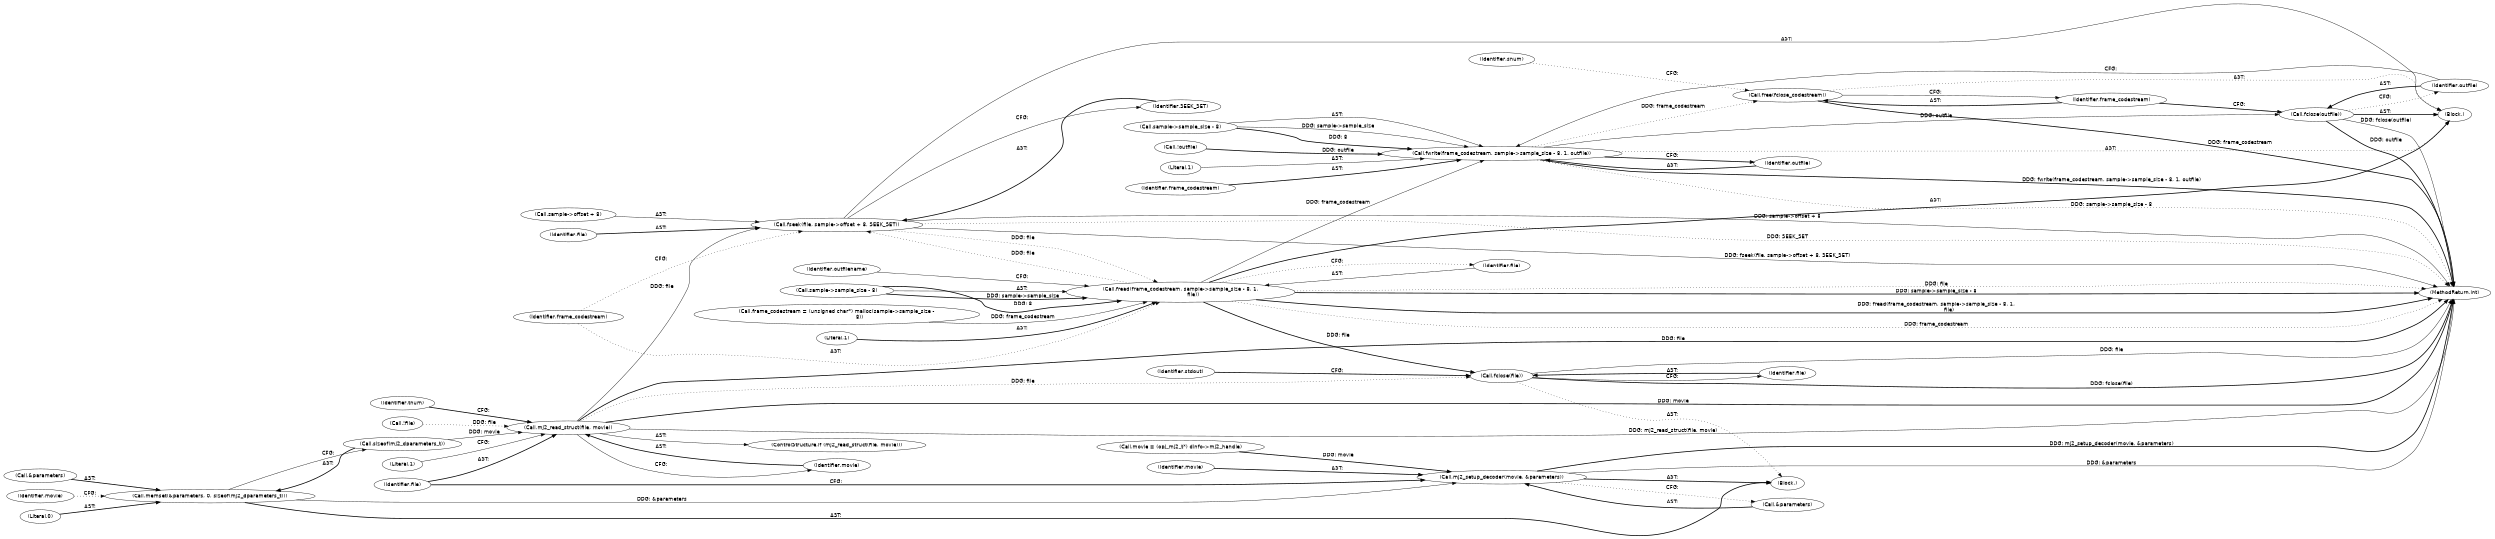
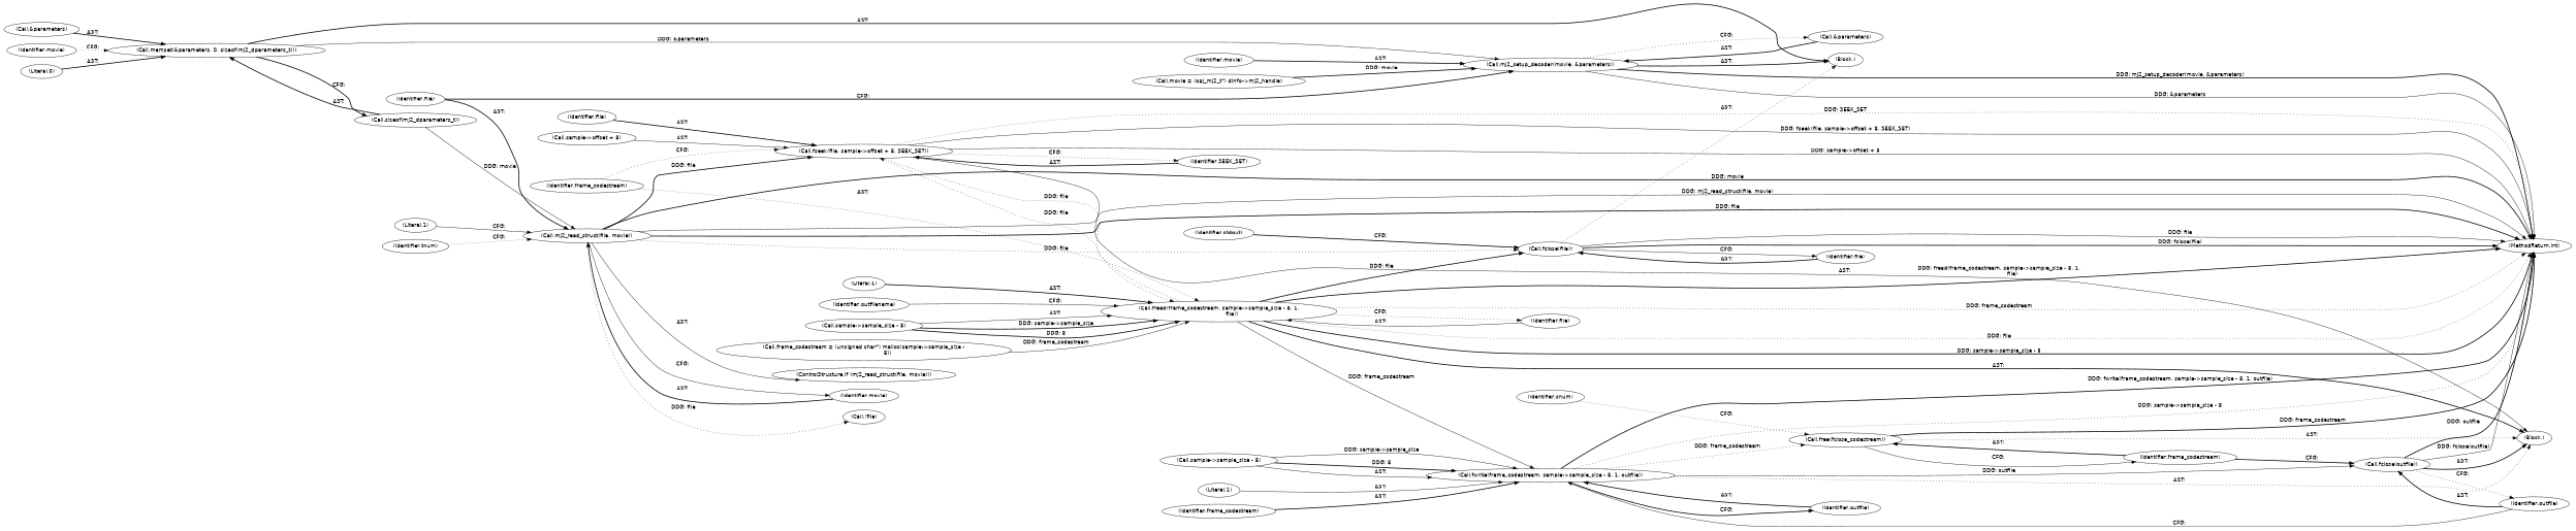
  digraph {
    fontname="DejaVu Sans"
    rankdir=LR
    node [fontname="DejaVu Sans"]
    edge [fontname="DejaVu Sans" style=bold]
    n1 [label="(Call,memset(&parameters, 0, sizeof(mj2_dparameters_t)))"]
    n2 [label="(Call,mj2_setup_decoder(movie, &parameters))"]
    n3 [label="(Call,sizeof(mj2_dparameters_t))"]
    n4 [label="(Block,)"]
    n5 [label="(MethodReturn,int)"]
    n6 [label="(Call,&parameters)"]
    n7 [label="(Call,mj2_read_struct(file, movie))"]
    n8 [label="(Call,fseek(file, sample->offset + 8, SEEK_SET))"]
    n9 [label="(Call,fclose(file))"]
    n10 [label="(ControlStructure,if (mj2_read_struct(file, movie)))"]
    n11 [label="(Identifier,movie)"]
    n12 [label="(Call,fread(frame_codestream, sample->sample_size - 8, 1,\n               file))"]
    n13 [label="(Identifier,SEEK_SET)"]
    n14 [label="(Block,)"]
    n15 [label="(Identifier,file)"]
    n16 [label="(Call,fwrite(frame_codestream, sample->sample_size - 8, 1, outfile))"]
    n17 [label="(Identifier,file)"]
    n18 [label="(Call,fclose(outfile))"]
    n19 [label="(Call,free(fclose_codestream))"]
    n20 [label="(Identifier,outfile)"]
    n21 [label="(Identifier,outfile)"]
    n22 [label="(Identifier,frame_codestream)"]
    n23 [label="(Identifier,snum)"]
    n24 [label="(Identifier,frame_codestream)"]
    n25 [label="(Literal,1)"]
    n26 [label="(Call,&parameters)"]
    n27 [label="(Identifier,tnum)"]
    n28 [label="(Literal,1)"]
    n29 [label="(Call,sample->offset + 8)"]
    n30 [label="(Call,sample->sample_size - 8)"]
    n31 [label="(Call,frame_codestream = (unsigned char*) malloc(sample->sample_size -\n                           8))"]
    n32 [label="(Identifier,movie)"]
    n33 [label="(Identifier,frame_codestream)"]
    n34 [label="(Identifier,movie)"]
    n35 [label="(Call,!file)"]
    n36 [label="(Literal,1)"]
    n37 [label="(Identifier,outfilename)"]
    n38 [label="(Call,movie = (opj_mj2_t*) dinfo->mj2_handle)"]
    n39 [label="(Call,sample->sample_size - 8)"]
    n40 [label="(Identifier,file)"]
-   n41 [label="(Call,!outfile)"]
    n42 [label="(Identifier,stdout)"]
    n43 [label="(Identifier,file)"]
    n44 [label="(Literal,0)"]
    n1 -> n2 [label="DDG: &parameters" style=solid]
-   n1 -> n3 [label="CFG: " style=solid]
+   n1 -> n3 [label="CFG: "]
    n1 -> n4 [label="AST: "]
    n2 -> n4 [label="AST: "]
    n2 -> n5 [label="DDG: mj2_setup_decoder(movie, &parameters)"]
    n2 -> n5 [label="DDG: &parameters" style=solid]
    n2 -> n6 [label="CFG: " style=dotted]
    n3 -> n1 [label="AST: "]
    n3 -> n7 [label="DDG: movie" style=solid]
    n6 -> n2 [label="AST: "]
    n7 -> n5 [label="DDG: file"]
    n7 -> n5 [label="DDG: movie"]
    n7 -> n5 [label="DDG: mj2_read_struct(file, movie)" style=solid]
-   n7 -> n8 [label="DDG: file" style=solid]
+   n7 -> n8 [label="DDG: file"]
    n7 -> n9 [label="DDG: file" style=dotted]
    n7 -> n10 [label="AST: " style=solid]
    n7 -> n11 [label="CFG: " style=solid]
    n8 -> n5 [label="DDG: SEEK_SET" style=dotted]
    n8 -> n5 [label="DDG: fseek(file, sample->offset + 8, SEEK_SET)" style=solid]
    n8 -> n5 [label="DDG: sample->offset + 8" style=solid]
    n8 -> n12 [label="DDG: file" style=dotted]
-   n8 -> n13 [label="CFG: " style=solid]
+   n8 -> n13 [label="CFG: " style=dotted]
    n8 -> n14 [label="AST: " style=solid]
    n9 -> n4 [label="AST: " style=dotted]
    n9 -> n5 [label="DDG: fclose(file)"]
    n9 -> n5 [label="DDG: file" style=solid]
    n9 -> n15 [label="CFG: " style=solid]
    n11 -> n7 [label="AST: "]
    n12 -> n5 [label="DDG: fread(frame_codestream, sample->sample_size - 8, 1,\n               file)"]
    n12 -> n5 [label="DDG: frame_codestream" style=dotted]
    n12 -> n5 [label="DDG: file" style=dotted]
    n12 -> n5 [label="DDG: sample->sample_size - 8"]
    n12 -> n8 [label="DDG: file" style=dotted]
    n12 -> n9 [label="DDG: file"]
    n12 -> n14 [label="AST: "]
    n12 -> n16 [label="DDG: frame_codestream" style=solid]
    n12 -> n17 [label="CFG: " style=dotted]
    n13 -> n8 [label="AST: "]
    n15 -> n9 [label="AST: "]
    n16 -> n5 [label="DDG: fwrite(frame_codestream, sample->sample_size - 8, 1, outfile)"]
    n16 -> n5 [label="DDG: sample->sample_size - 8" style=dotted]
    n16 -> n14 [label="AST: " style=dotted]
    n16 -> n18 [label="DDG: outfile" style=solid]
    n16 -> n19 [label="DDG: frame_codestream" style=dotted]
    n16 -> n20 [label="CFG: "]
    n17 -> n12 [label="AST: " style=solid]
    n18 -> n5 [label="DDG: outfile"]
    n18 -> n5 [label="DDG: fclose(outfile)" style=solid]
    n18 -> n14 [label="AST: "]
    n18 -> n21 [label="CFG: " style=dotted]
    n19 -> n5 [label="DDG: frame_codestream"]
    n19 -> n14 [label="AST: " style=dotted]
    n19 -> n22 [label="CFG: " style=solid]
    n20 -> n16 [label="AST: "]
    n21 -> n16 [label="CFG: " style=solid]
    n21 -> n18 [label="AST: "]
    n22 -> n18 [label="CFG: "]
    n22 -> n19 [label="AST: "]
    n23 -> n19 [label="CFG: " style=dotted]
    n24 -> n8 [label="CFG: " style=dotted]
    n24 -> n12 [label="AST: " style=dotted]
    n25 -> n7 [label="CFG: " style=solid]
    n26 -> n1 [label="AST: "]
-   n27 -> n7 [label="CFG: "]
+   n27 -> n7 [label="CFG: " style=dotted]
    n28 -> n16 [label="AST: " style=solid]
    n29 -> n8 [label="AST: " style=solid]
    n30 -> n12 [label="AST: " style=solid]
    n30 -> n12 [label="DDG: sample->sample_size"]
    n30 -> n12 [label="DDG: 8"]
    n31 -> n12 [label="DDG: frame_codestream" style=solid]
    n32 -> n1 [label="CFG: " style=dotted]
    n33 -> n16 [label="AST: "]
    n34 -> n2 [label="AST: "]
-   n35 -> n7 [label="DDG: file" style=dotted]
+   n7 -> n35 [label="DDG: file" style=dotted]
    n36 -> n12 [label="AST: "]
    n37 -> n12 [label="CFG: " style=solid]
    n38 -> n2 [label="DDG: movie"]
    n39 -> n16 [label="AST: " style=solid]
    n39 -> n16 [label="DDG: sample->sample_size" style=solid]
    n39 -> n16 [label="DDG: 8"]
    n40 -> n8 [label="AST: "]
-   n41 -> n16 [label="DDG: outfile"]
    n42 -> n9 [label="CFG: "]
    n43 -> n2 [label="CFG: "]
    n43 -> n7 [label="AST: "]
    n44 -> n1 [label="AST: "]
  }
